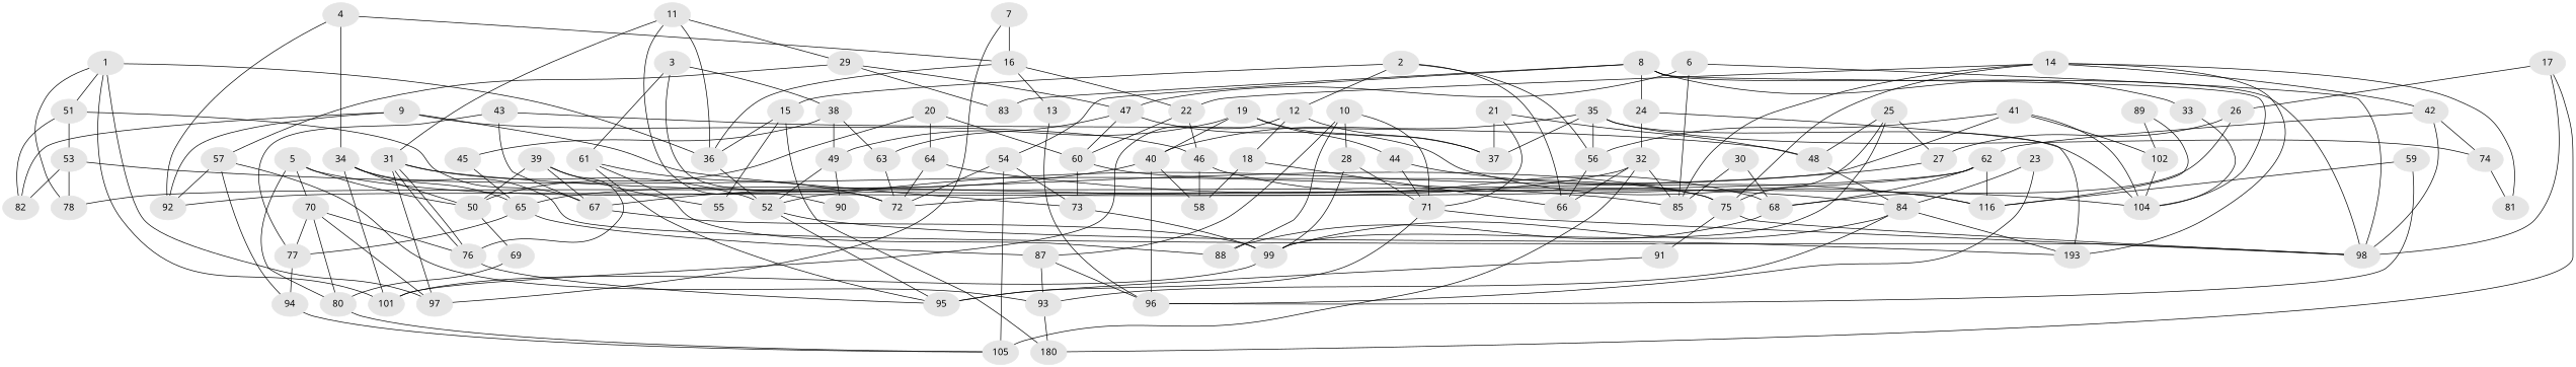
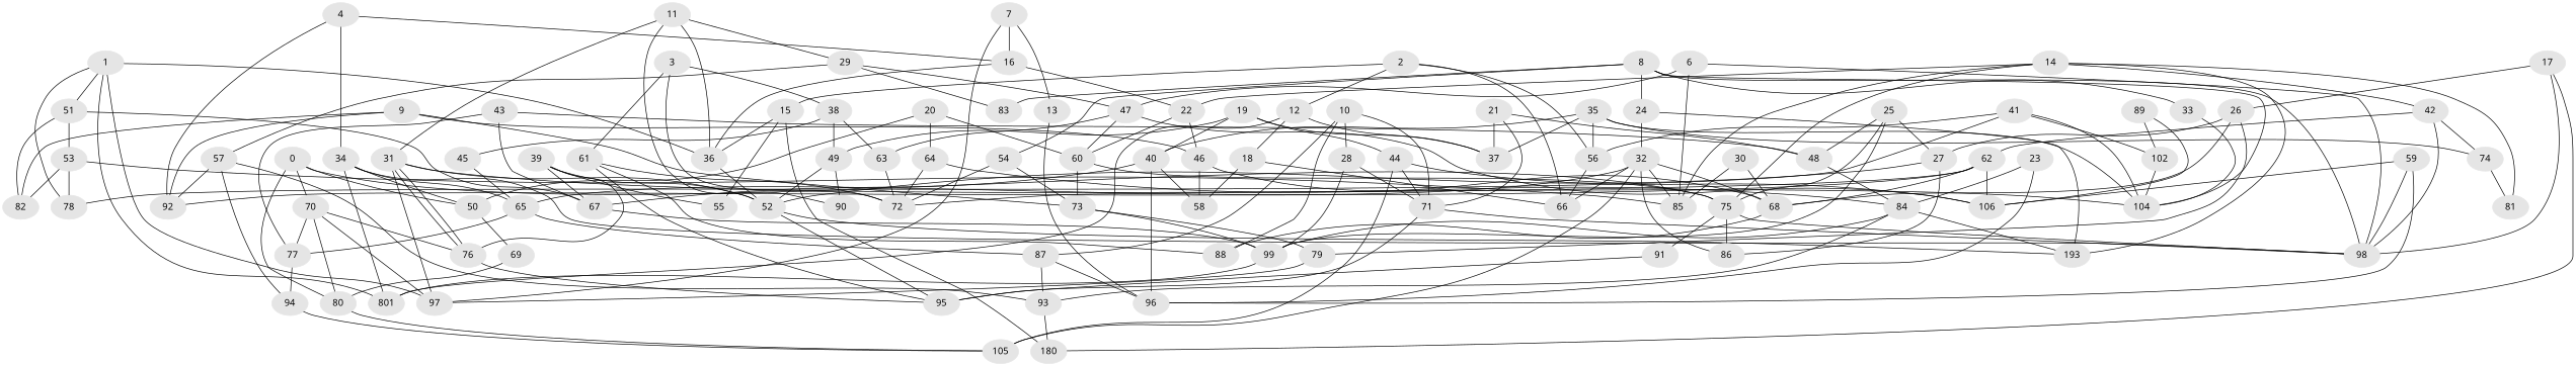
  graph {
    fontname="Noto Sans"
    node [color=gray90 fontname="Noto Sans" style=filled]
    edge [fontname="Noto Sans"]
    1
    36
    51
    78
    97
-   101
+   101 [label=801]
    52
    82
    67
    53
    2
    12
    15
    56
    66
    18
    37
    55
    n19 [label=180]
    3
    38
    61
    72
    49
    45
    63
    88
    95
    4
    16
    34
    92
    22
    50
    98
    65
-   5
+   5 [label=0]
    70
    75
    80
    69
    76
    77
+   86
    91
    105
    6
    47
    85
    60
-   106 [label=116]
+   106
    7
    13
    96
    8
    24
    33
    54
    83
    104
    n61 [label=193]
    32
    73
    9
    46
    58
    68
    99
+   79
    10
    28
    71
    87
    93
    11
    29
    31
    90
    57
    14
    42
    81
    74
    62
    17
    26
    27
    19
    40
    44
    20
    64
    84
    21
    48
    23
    25
    94
    30
    35
    39
    41
    102
    43
    59
    89
    1 -- 36
    1 -- 51
    1 -- 78
    1 -- 97
    1 -- 101
    36 -- 52
    51 -- 82
    51 -- 67
    51 -- 53
    52 -- 95
    52 -- n61
    67 -- 99
    53 -- 78
    53 -- 82
    53 -- 85
    2 -- 12
    2 -- 15
    2 -- 56
    2 -- 66
    12 -- 101
    12 -- 18
    12 -- 37
    15 -- 36
    15 -- 55
    15 -- n19
    56 -- 66
    18 -- 66
    18 -- 58
    3 -- 38
    3 -- 61
    3 -- 72
    38 -- 49
    38 -- 45
    38 -- 63
    61 -- 72
    61 -- 88
    61 -- 95
    49 -- 52
    49 -- 90
    45 -- 65
    63 -- 72
    4 -- 16
    4 -- 34
    4 -- 92
    16 -- 36
    16 -- 22
    34 -- 101
    34 -- 50
    34 -- 98
    34 -- 65
    22 -- 60
    22 -- 46
    50 -- 69
    65 -- 77
    65 -- 87
    5 -- 50
    5 -- 70
    5 -- 75
    5 -- 80
    70 -- 97
    70 -- 80
    70 -- 76
    70 -- 77
    75 -- 98
+   75 -- 86
    75 -- 91
    80 -- 105
    69 -- 80
    76 -- 95
    77 -- 94
    91 -- 95
    6 -- 98
    6 -- 47
    6 -- 85
    47 -- 63
    47 -- 60
    47 -- 106
    60 -- 75
    60 -- 73
    7 -- 97
    7 -- 16
-   16 -- 13
+   7 -- 13
    13 -- 96
    8 -- 98
    8 -- 24
    8 -- 33
    8 -- 54
    8 -- 83
    8 -- 104
    24 -- n61
    24 -- 32
    33 -- 104
    54 -- 72
    54 -- 73
    32 -- 66
    32 -- 65
+   32 -- 86
    32 -- 105
    32 -- 85
+   32 -- 68
    73 -- 99
+   73 -- 79
    9 -- 82
    9 -- 92
    9 -- 73
    9 -- 46
    46 -- 58
    46 -- 68
    68 -- 88
    99 -- 101
+   79 -- 97
    10 -- 88
    10 -- 28
    10 -- 71
    10 -- 87
    28 -- 99
    28 -- 71
    71 -- 95
    71 -- 98
    87 -- 96
    87 -- 93
    93 -- n19
    11 -- 36
    11 -- 29
    11 -- 31
    11 -- 90
    29 -- 47
    29 -- 83
    29 -- 57
    31 -- 97
    31 -- 52
    31 -- 76
    31 -- 76
    31 -- 104
    57 -- 92
    57 -- 93
    57 -- 94
    14 -- 22
    14 -- 75
    14 -- 85
    14 -- n61
    14 -- 42
    14 -- 81
    42 -- 98
    42 -- 74
    42 -- 62
    74 -- 81
    62 -- 72
    62 -- 92
    62 -- 106
    62 -- 68
    17 -- n19
    17 -- 98
    17 -- 26
    26 -- 68
+   26 -- 79
    26 -- 27
    27 -- 52
+   27 -- 86
    19 -- 37
    19 -- 49
    19 -- 40
    19 -- 44
    40 -- 67
    40 -- 96
    40 -- 58
-   54 -- 105
+   44 -- 105
    44 -- 106
    44 -- 71
    20 -- 50
    20 -- 60
    20 -- 64
    64 -- 72
    64 -- 84
    84 -- n61
    84 -- 99
    84 -- 93
    21 -- 37
    21 -- 71
    21 -- 48
    48 -- 84
    23 -- 96
    23 -- 84
    25 -- 75
    25 -- 99
    25 -- 27
    25 -- 48
    94 -- 105
    30 -- 85
    30 -- 68
    35 -- 56
    35 -- 37
    35 -- 104
    35 -- 74
    35 -- 40
    39 -- 67
    39 -- 55
-   39 -- 50
+   39 -- 52
    39 -- 76
    41 -- 78
    41 -- 56
    41 -- 104
    41 -- 102
    102 -- 104
    43 -- 67
    43 -- 77
    43 -- 48
+   59 -- 98
    59 -- 106
    59 -- 96
    89 -- 106
    89 -- 102
  }
